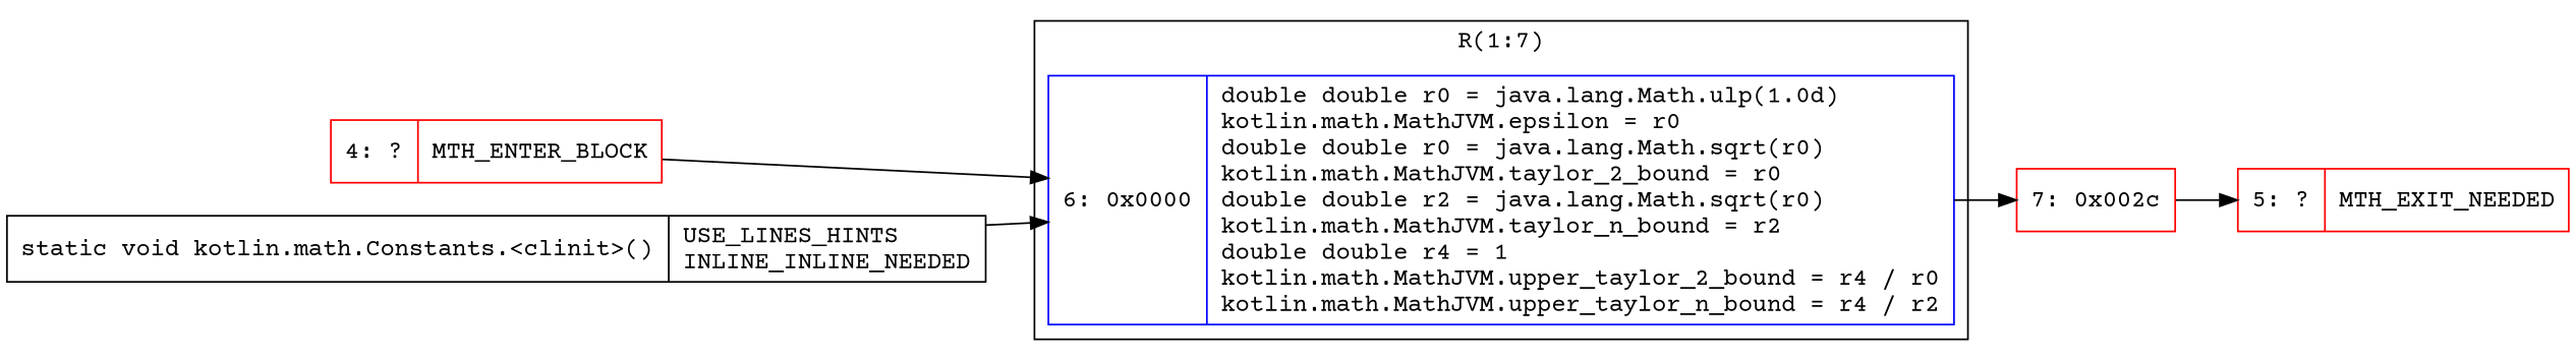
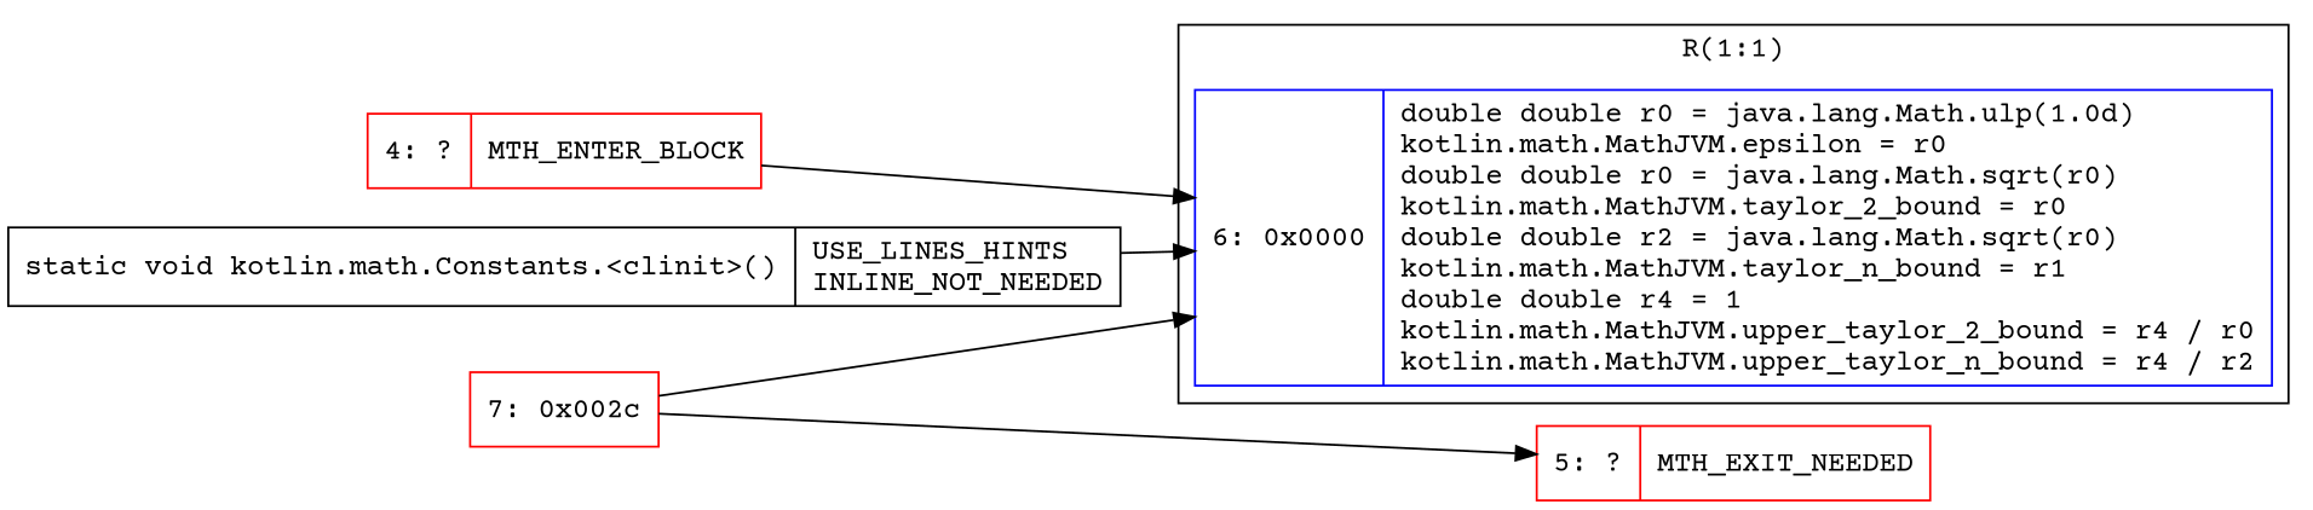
  digraph {
    fontname="Courier Prime"
    rankdir=LR
    node [color=red fontname="Courier Prime" shape=record]
    edge [fontname="Courier Prime"]
-   n1 [color=blue label="{6\:\ 0x0000|double double r0 = java.lang.Math.ulp(1.0d)\lkotlin.math.MathJVM.epsilon = r0\ldouble double r0 = java.lang.Math.sqrt(r0)\lkotlin.math.MathJVM.taylor_2_bound = r0\ldouble double r2 = java.lang.Math.sqrt(r0)\lkotlin.math.MathJVM.taylor_n_bound = r2\ldouble double r4 = 1\lkotlin.math.MathJVM.upper_taylor_2_bound = r4 \/ r0\lkotlin.math.MathJVM.upper_taylor_n_bound = r4 \/ r2\l}"]
+   n1 [color=blue label="{6\:\ 0x0000|double double r0 = java.lang.Math.ulp(1.0d)\lkotlin.math.MathJVM.epsilon = r0\ldouble double r0 = java.lang.Math.sqrt(r0)\lkotlin.math.MathJVM.taylor_2_bound = r0\ldouble double r2 = java.lang.Math.sqrt(r0)\lkotlin.math.MathJVM.taylor_n_bound = r1\ldouble double r4 = 1\lkotlin.math.MathJVM.upper_taylor_2_bound = r4 \/ r0\lkotlin.math.MathJVM.upper_taylor_n_bound = r4 \/ r2\l}"]
    n2 [label="{7\:\ 0x002c}"]
    n3 [label="{5\:\ ?|MTH_EXIT_NEEDED\l}"]
    n4 [label="{4\:\ ?|MTH_ENTER_BLOCK\l}"]
-   n5 [label="{static void kotlin.math.Constants.\<clinit\>()  | USE_LINES_HINTS\lINLINE_INLINE_NEEDED\l}" color=""]
+   n5 [label="{static void kotlin.math.Constants.\<clinit\>()  | USE_LINES_HINTS\lINLINE_NOT_NEEDED\l}" color=""]
    subgraph cluster_1 {
-     label="R(1:7)"
+     label="R(1:1)"
      n1
    }
-   n1 -> n2
+   n2 -> n1
    n2 -> n3
    n4 -> n1
    n5 -> n1
  }
